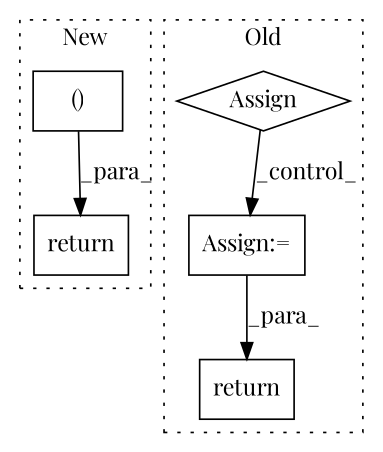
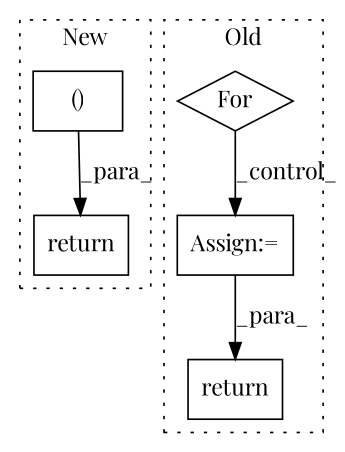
  digraph {
    fontname="Playfair Display"
    node [a=93 l=7 shape=box fontname="Playfair Display"]
    edge [fontname="Playfair Display"]
    n1 [a=54 l=5 label="()" s=4936]
    n2 [label=return s=4928]
-   n3 [a=107 l="4,14" label=Assign s="3098,3130" shape=diamond]
+   n3 [a=107 l="4,14" label=For s="3098,3130" shape=diamond]
    n4 [a=68 l=3 label="Assign:=" s=3198]
    n5 [label=return s=4911]
    subgraph cluster_1 {
      label=New
      style=dotted
      n1
      n2
    }
    subgraph cluster_2 {
      label=Old
      style=dotted
      n3
      n4
      n5
    }
    n1 -> n2 [label=_para_]
    n3 -> n4 [label=_control_]
    n4 -> n5 [label=_para_]
  }
